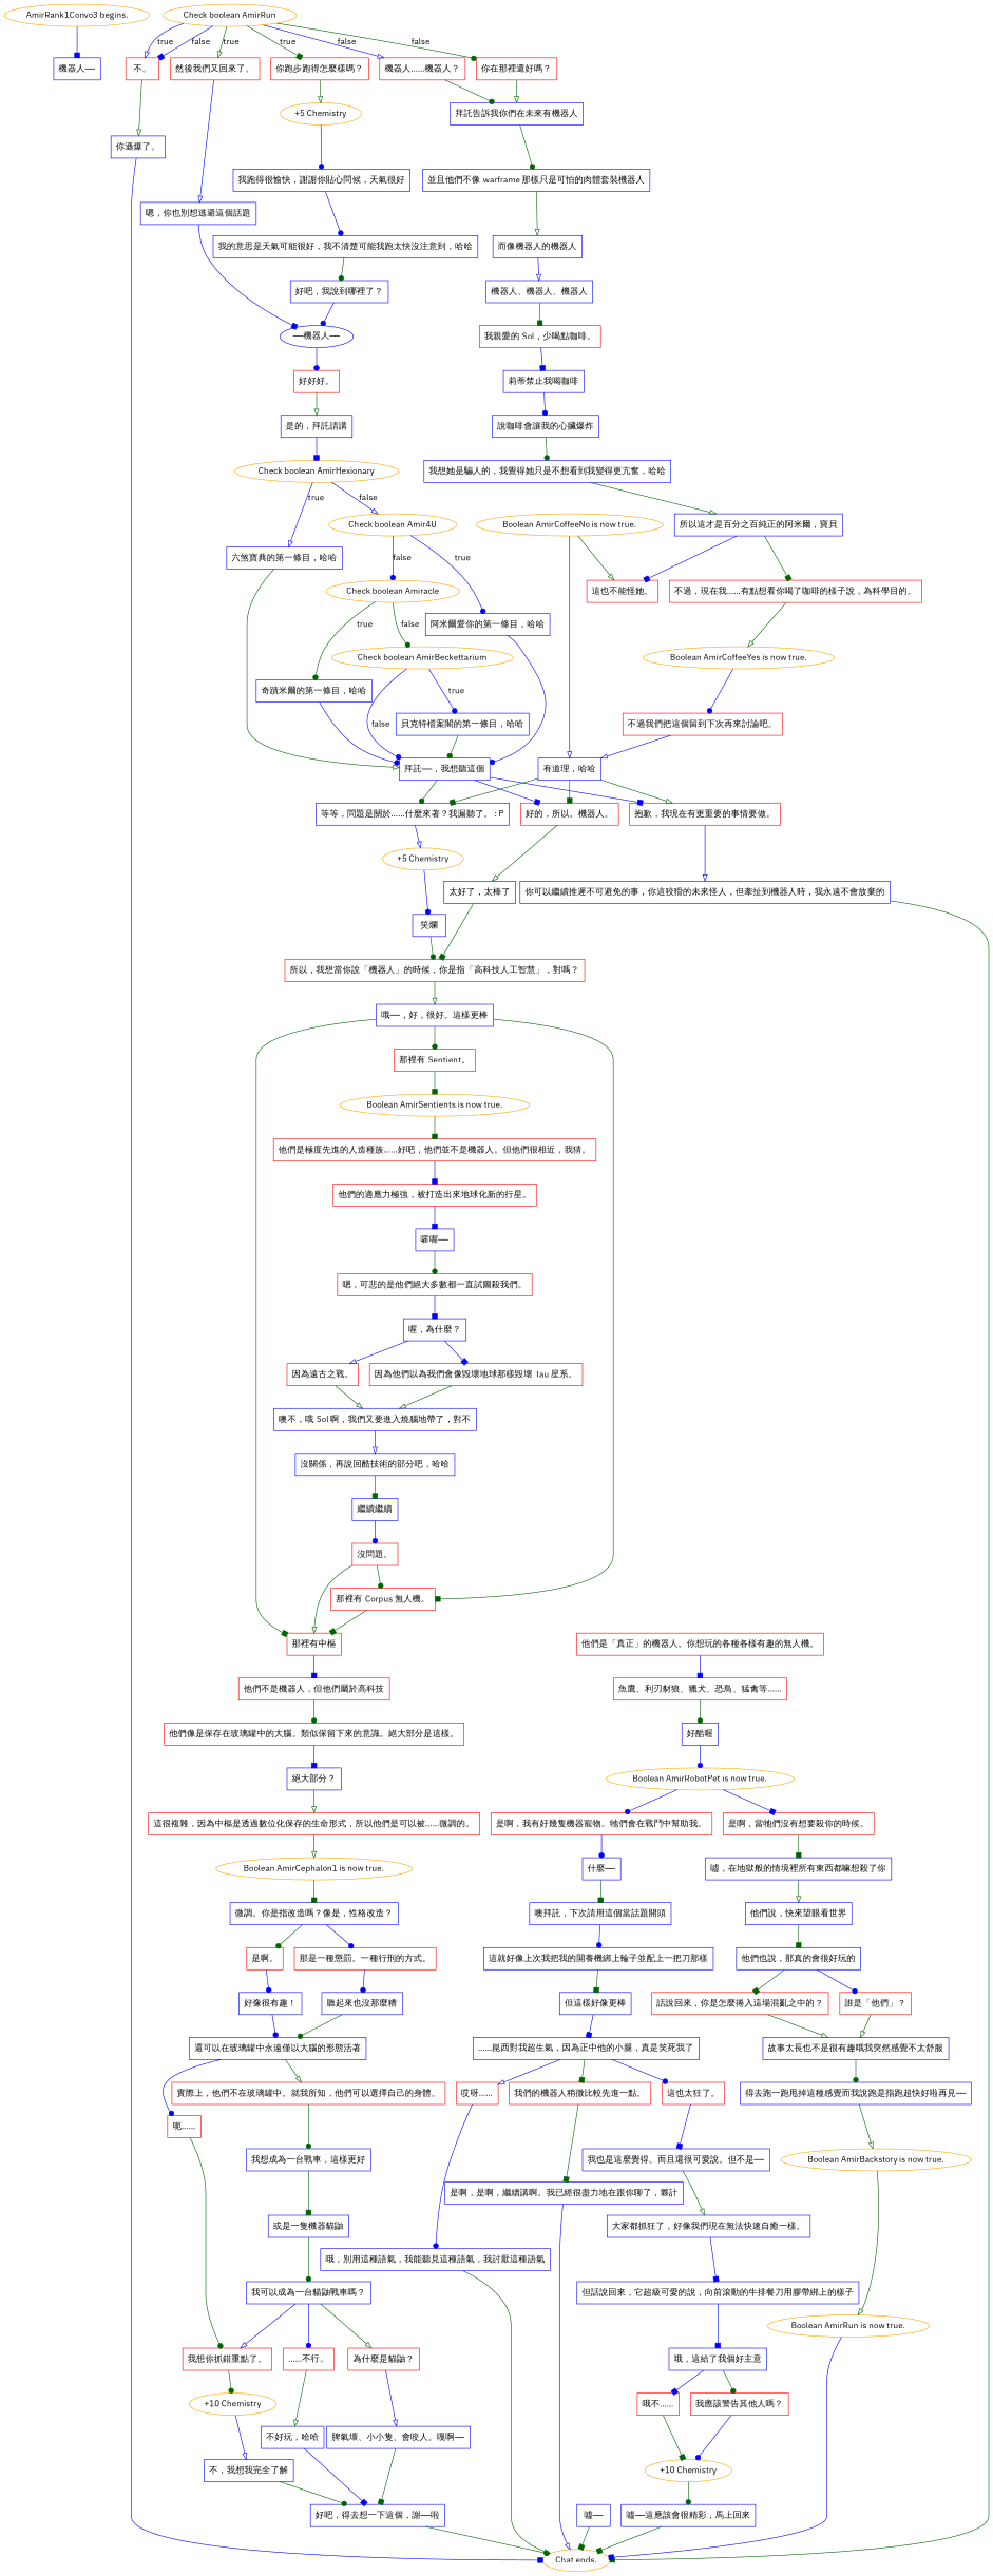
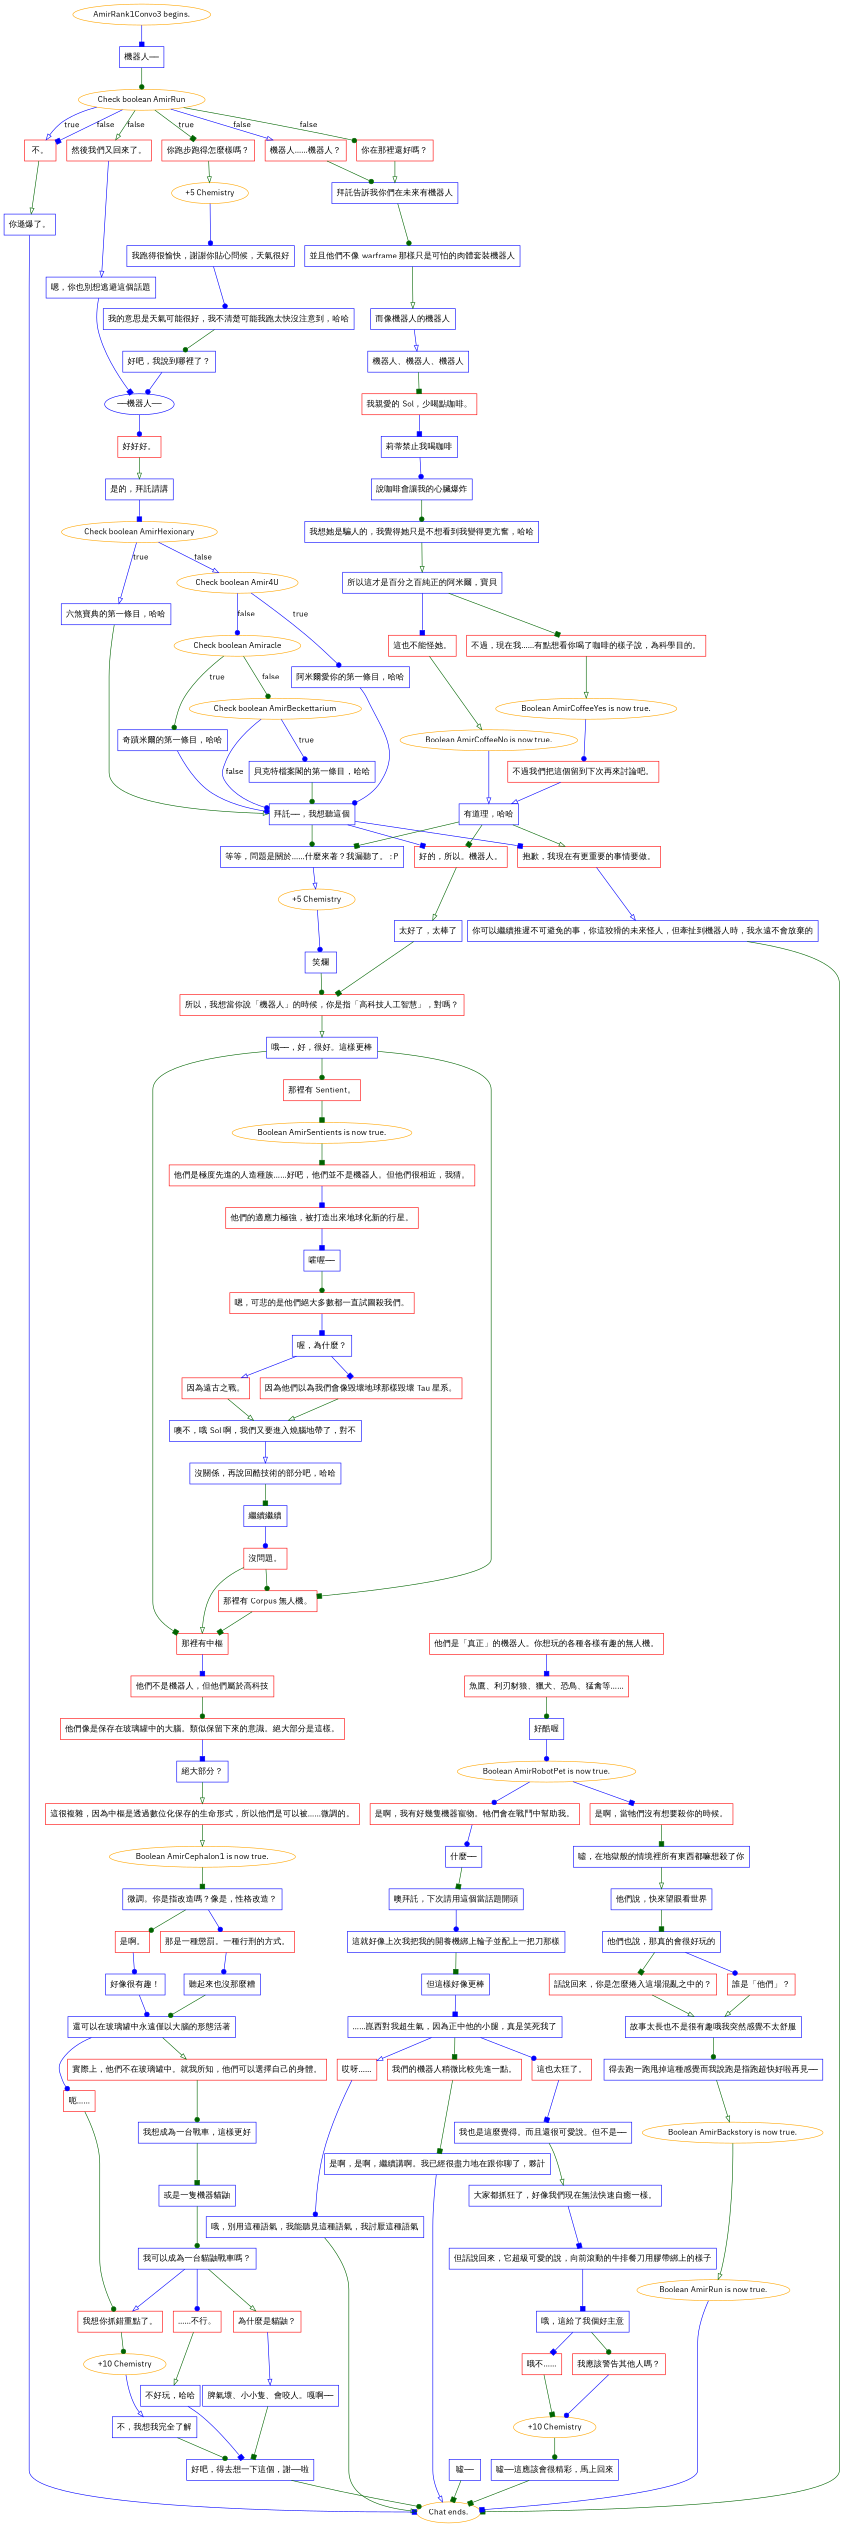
  digraph {
    fontname="IBM Plex Sans"
    node [color=blue fontname="IBM Plex Sans" shape=box]
    edge [arrowhead=dot color=darkgreen fontname="IBM Plex Sans"]
    "AmirRank1Convo3 begins." [color=orange shape=""]
    n2 [label="機器人──"]
    n3 [color=orange label="Check boolean AmirRun" shape=""]
    n4 [color=red label="你跑步跑得怎麼樣嗎？"]
    n5 [color=red label="然後我們又回來了。"]
    n6 [color=red label="不。"]
    n7 [color=red label="你在那裡還好嗎？"]
    n8 [color=red label="機器人……機器人？"]
    n9 [color=orange label="+5 Chemistry" shape=""]
    n10 [label="嗯，你也別想逃避這個話題"]
    n11 [label="你遜爆了。"]
    n12 [label="拜託告訴我你們在未來有機器人"]
    n13 [label="我跑得很愉快，謝謝你貼心問候，天氣很好"]
    n14 [label="──機器人──" shape=ellipse]
    "Chat ends." [color=orange shape=""]
    n16 [label="並且他們不像 warframe 那樣只是可怕的肉體套裝機器人"]
    n17 [label="我的意思是天氣可能很好，我不清楚可能我跑太快沒注意到，哈哈"]
    n18 [color=red label="好好好。"]
    n19 [label="而像機器人的機器人"]
    n20 [label="好吧，我說到哪裡了？"]
    n21 [label="是的，拜託請講"]
    n22 [label="機器人、機器人、機器人"]
    n23 [color=orange label="Check boolean AmirHexionary" shape=""]
    n24 [color=red label="我親愛的 Sol，少喝點咖啡。"]
    n25 [label="六煞寶典的第一條目，哈哈"]
    n26 [color=orange label="Check boolean Amir4U" shape=""]
    n27 [label="莉蒂禁止我喝咖啡"]
    n28 [label="拜託──，我想聽這個"]
    n29 [label="阿米爾愛你的第一條目，哈哈"]
    n30 [color=orange label="Check boolean Amiracle" shape=""]
    n31 [label="說咖啡會讓我的心臟爆炸"]
    n32 [label="等等，問題是關於……什麼來著？我漏聽了。 : P"]
    n33 [color=red label="好的，所以。機器人。"]
    n34 [color=red label="抱歉，我現在有更重要的事情要做。"]
    n35 [label="奇蹟米爾的第一條目，哈哈"]
    n36 [color=orange label="Check boolean AmirBeckettarium" shape=""]
    n37 [label="我想她是騙人的，我覺得她只是不想看到我變得更亢奮，哈哈"]
    n38 [color=orange label="+5 Chemistry" shape=""]
    n39 [label="太好了，太棒了"]
    n40 [label="你可以繼續推遲不可避免的事，你這狡猾的未來怪人，但牽扯到機器人時，我永遠不會放棄的"]
    n41 [label="貝克特檔案閣的第一條目，哈哈"]
    n42 [label="所以這才是百分之百純正的阿米爾，寶貝"]
    n43 [label="笑爛"]
    n44 [color=red label="所以，我想當你說「機器人」的時候，你是指「高科技人工智慧」，對嗎？"]
    n45 [color=red label="不過，現在我……有點想看你喝了咖啡的樣子說，為科學目的。"]
    n46 [color=red label="這也不能怪她。"]
    n47 [label="哦──，好，很好。這樣更棒"]
    n48 [color=orange label="Boolean AmirCoffeeYes is now true." shape=""]
    n49 [color=orange label="Boolean AmirCoffeeNo is now true." shape=""]
    n50 [color=red label="那裡有 Sentient。"]
    n51 [color=red label="那裡有中樞"]
    n52 [color=red label="那裡有 Corpus 無人機。"]
    n53 [color=red label="不過我們把這個留到下次再來討論吧。"]
    n54 [label="有道理，哈哈"]
    n55 [color=orange label="Boolean AmirSentients is now true." shape=""]
    n56 [color=red label="他們不是機器人，但他們屬於高科技"]
    n57 [color=red label="他們是極度先進的人造種族……好吧，他們並不是機器人。但他們很相近，我猜。"]
    n58 [color=red label="他們像是保存在玻璃罐中的大腦。類似保留下來的意識。絕大部分是這樣。"]
    n59 [color=red label="他們是「真正」的機器人。你想玩的各種各樣有趣的無人機。"]
    n60 [color=red label="魚鷹、利刃豺狼、獵犬、恐鳥、猛禽等……"]
    n61 [color=red label="他們的適應力極強，被打造出來地球化新的行星。"]
    n62 [label="絕大部分？"]
    n63 [label="好酷喔"]
    n64 [label="嚯喔──"]
    n65 [color=red label="這很複雜，因為中樞是透過數位化保存的生命形式，所以他們是可以被……微調的。"]
    n66 [color=orange label="Boolean AmirRobotPet is now true." shape=""]
    n67 [color=red label="嗯，可悲的是他們絕大多數都一直試圖殺我們。"]
    n68 [color=orange label="Boolean AmirCephalon1 is now true." shape=""]
    n69 [color=red label="是啊，我有好幾隻機器寵物。牠們會在戰鬥中幫助我。"]
    n70 [color=red label="是啊，當牠們沒有想要殺你的時候。"]
    n71 [label="喔，為什麼？"]
    n72 [label="微調。你是指改造嗎？像是，性格改造？"]
    n73 [label="什麼──"]
    n74 [label="噓，在地獄般的情境裡所有東西都嘛想殺了你"]
    n75 [color=red label="因為他們以為我們會像毀壞地球那樣毀壞 Tau 星系。"]
    n76 [color=red label="因為遠古之戰。"]
    n77 [color=red label="是啊。"]
    n78 [color=red label="那是一種懲罰。一種行刑的方式。"]
    n79 [label="噢拜託，下次請用這個當話題開頭"]
    n80 [label="他們說，快來望眼看世界"]
    n81 [label="噢不，哦 Sol 啊，我們又要進入燒腦地帶了，對不"]
    n82 [label="好像很有趣！"]
    n83 [label="聽起來也沒那麼糟"]
    n84 [label="這就好像上次我把我的開養機綁上輪子並配上一把刀那樣"]
    n85 [label="他們也說，那真的會很好玩的"]
    n86 [label="沒關係，再說回酷技術的部分吧，哈哈"]
    n87 [label="還可以在玻璃罐中永遠僅以大腦的形態活著"]
    n88 [label="但這樣好像更棒"]
    n89 [color=red label="話說回來，你是怎麼捲入這場混亂之中的？"]
    n90 [color=red label="誰是「他們」？"]
    n91 [label="繼續繼續"]
    n92 [color=red label="實際上，他們不在玻璃罐中。就我所知，他們可以選擇自己的身體。"]
    n93 [color=red label="呃……"]
    n94 [label="……崑西對我超生氣，因為正中他的小腿，真是笑死我了"]
    n95 [label="故事太長也不是很有趣哦我突然感覺不太舒服"]
    n96 [color=red label="沒問題。"]
    n97 [label="我想成為一台戰車，這樣更好"]
    n98 [color=red label="我想你抓錯重點了。"]
    n99 [color=red label="這也太狂了。"]
    n100 [color=red label="我們的機器人稍微比較先進一點。"]
    n101 [color=red label="哎呀……"]
    n102 [label="得去跑一跑甩掉這種感覺而我說跑是指跑超快好啦再見──"]
    n103 [label="或是一隻機器貓鼬"]
    n104 [color=orange label="+10 Chemistry" shape=""]
    n105 [label="我也是這麼覺得。而且還很可愛說。但不是──"]
    n106 [label="是啊，是啊，繼續講啊。我已經很盡力地在跟你聊了，夥計"]
    n107 [label="哦，別用這種語氣，我能聽見這種語氣，我討厭這種語氣"]
    n108 [color=orange label="Boolean AmirBackstory is now true." shape=""]
    n109 [label="噓──"]
    n110 [label="我可以成為一台貓鼬戰車嗎？"]
    n111 [label="不，我想我完全了解"]
    n112 [label="大家都抓狂了，好像我們現在無法快速自癒一樣。"]
    n113 [color=orange label="Boolean AmirRun is now true." shape=""]
    n114 [color=red label="為什麼是貓鼬？"]
    n115 [color=red label="……不行。"]
    n116 [label="好吧，得去想一下這個，謝──啦"]
    n117 [label="但話說回來，它超級可愛的說，向前滾動的牛排餐刀用膠帶綁上的樣子"]
    n118 [label="脾氣壞、小小隻、會咬人。嘎啊──"]
    n119 [label="不好玩，哈哈"]
    n120 [label="哦，這給了我個好主意"]
    n121 [color=red label="我應該警告其他人嗎？"]
    n122 [color=red label="哦不……"]
    n123 [color=orange label="+10 Chemistry" shape=""]
    n124 [label="噓──這應該會很精彩，馬上回來"]
    "AmirRank1Convo3 begins." -> n2 [arrowhead=box color=blue]
+   n2 -> n3
    n3 -> n4 [arrowhead=box label=true]
-   n3 -> n5 [arrowhead=onormal label=true]
+   n3 -> n5 [arrowhead=onormal label=false]
    n3 -> n6 [arrowhead=onormal color=blue label=true]
    n3 -> n6 [arrowhead=box color=blue label=false]
    n3 -> n7 [label=false]
    n3 -> n8 [arrowhead=onormal color=blue label=false]
    n4 -> n9 [arrowhead=onormal]
    n5 -> n10 [arrowhead=onormal color=blue]
    n6 -> n11 [arrowhead=onormal]
    n7 -> n12 [arrowhead=onormal]
    n8 -> n12
    n9 -> n13 [color=blue]
    n10 -> n14 [arrowhead=box color=blue]
    n11 -> "Chat ends." [arrowhead=box color=blue]
    n12 -> n16
    n13 -> n17 [color=blue]
    n14 -> n18 [color=blue]
    n16 -> n19 [arrowhead=onormal]
    n17 -> n20
    n18 -> n21 [arrowhead=onormal]
    n19 -> n22 [arrowhead=onormal color=blue]
    n20 -> n14 [color=blue]
    n21 -> n23 [arrowhead=box color=blue]
    n22 -> n24 [arrowhead=box]
    n23 -> n25 [arrowhead=onormal color=blue label=true]
    n23 -> n26 [arrowhead=onormal color=blue label=false]
    n24 -> n27 [arrowhead=box color=blue]
    n25 -> n28 [arrowhead=onormal]
    n26 -> n29 [color=blue label=true]
    n26 -> n30 [color=blue label=false]
    n27 -> n31 [color=blue]
    n28 -> n32
    n28 -> n33 [arrowhead=box color=blue]
    n28 -> n34 [arrowhead=box color=blue]
    n29 -> n28 [color=blue]
    n30 -> n35 [label=true]
    n30 -> n36 [label=false]
    n31 -> n37
    n32 -> n38 [arrowhead=onormal color=blue]
    n33 -> n39 [arrowhead=onormal]
    n34 -> n40 [arrowhead=onormal color=blue]
    n35 -> n28 [color=blue]
    n36 -> n28 [color=blue label=false]
    n36 -> n41 [color=blue label=true]
    n37 -> n42 [arrowhead=onormal]
    n38 -> n43 [color=blue]
    n39 -> n44 [arrowhead=box]
    n40 -> "Chat ends." [arrowhead=box]
    n41 -> n28
    n42 -> n45 [arrowhead=box]
    n42 -> n46 [arrowhead=box color=blue]
    n43 -> n44
    n44 -> n47 [arrowhead=onormal]
    n45 -> n48 [arrowhead=onormal]
-   n49 -> n46 [arrowhead=onormal]
+   n46 -> n49 [arrowhead=onormal]
    n47 -> n50
    n47 -> n51 [arrowhead=box]
    n47 -> n52 [arrowhead=box]
    n48 -> n53 [color=blue]
    n49 -> n54 [arrowhead=onormal color=blue]
    n50 -> n55 [arrowhead=box]
    n51 -> n56 [arrowhead=box color=blue]
    n52 -> n51 [arrowhead=box]
    n53 -> n54 [arrowhead=onormal color=blue]
    n54 -> n32 [arrowhead=box]
    n54 -> n33 [arrowhead=box]
    n54 -> n34 [arrowhead=onormal]
    n55 -> n57 [arrowhead=box]
    n56 -> n58
    n57 -> n61 [arrowhead=box color=blue]
    n58 -> n62 [arrowhead=box color=blue]
    n59 -> n60 [arrowhead=box color=blue]
    n60 -> n63
    n61 -> n64 [arrowhead=box color=blue]
    n62 -> n65 [arrowhead=onormal]
    n63 -> n66 [color=blue]
    n64 -> n67
    n65 -> n68 [arrowhead=onormal]
    n66 -> n69 [color=blue]
    n66 -> n70 [arrowhead=box color=blue]
    n67 -> n71 [arrowhead=box color=blue]
    n68 -> n72 [arrowhead=box]
    n69 -> n73 [color=blue]
    n70 -> n74 [arrowhead=box]
    n71 -> n75 [arrowhead=box color=blue]
    n71 -> n76 [arrowhead=onormal color=blue]
    n72 -> n77
    n72 -> n78 [color=blue]
    n73 -> n79 [arrowhead=box]
    n74 -> n80 [arrowhead=onormal]
    n75 -> n81 [arrowhead=onormal]
    n76 -> n81 [arrowhead=onormal]
    n77 -> n82 [color=blue]
    n78 -> n83 [color=blue]
    n79 -> n84 [color=blue]
    n80 -> n85 [arrowhead=box]
    n81 -> n86 [arrowhead=onormal color=blue]
    n82 -> n87 [color=blue]
    n83 -> n87
    n84 -> n88 [arrowhead=box]
    n85 -> n89 [arrowhead=box]
    n85 -> n90 [color=blue]
    n86 -> n91 [arrowhead=box]
    n87 -> n92 [arrowhead=onormal]
    n87 -> n93 [color=blue]
    n88 -> n94 [arrowhead=box color=blue]
    n89 -> n95 [arrowhead=onormal]
    n90 -> n95 [arrowhead=onormal]
    n91 -> n96 [color=blue]
    n92 -> n97
    n93 -> n98
    n94 -> n99 [color=blue]
    n94 -> n100 [arrowhead=box]
    n94 -> n101 [arrowhead=onormal color=blue]
    n95 -> n102
    n96 -> n51 [arrowhead=onormal]
    n96 -> n52
    n97 -> n103 [arrowhead=box]
    n98 -> n104
    n99 -> n105 [arrowhead=box color=blue]
    n100 -> n106 [arrowhead=box]
    n101 -> n107 [color=blue]
    n102 -> n108 [arrowhead=onormal]
    n103 -> n110
    n104 -> n111 [arrowhead=onormal color=blue]
    n105 -> n112 [arrowhead=onormal]
    n106 -> "Chat ends." [arrowhead=onormal color=blue]
    n107 -> "Chat ends." [arrowhead=onormal]
    n108 -> n113 [arrowhead=onormal]
    n109 -> "Chat ends." [arrowhead=box]
    n110 -> n98 [arrowhead=onormal color=blue]
    n110 -> n114 [arrowhead=onormal]
    n110 -> n115 [color=blue]
    n111 -> n116
    n112 -> n117 [arrowhead=box color=blue]
    n113 -> "Chat ends." [arrowhead=box color=blue]
    n114 -> n118 [arrowhead=onormal color=blue]
    n115 -> n119 [arrowhead=onormal]
    n116 -> "Chat ends."
    n117 -> n120 [arrowhead=box color=blue]
    n118 -> n116 [arrowhead=box]
    n119 -> n116 [arrowhead=box color=blue]
    n120 -> n121
    n120 -> n122 [arrowhead=box color=blue]
    n121 -> n123 [color=blue]
    n122 -> n123 [arrowhead=box]
    n123 -> n124
    n124 -> "Chat ends." [arrowhead=box]
  }
